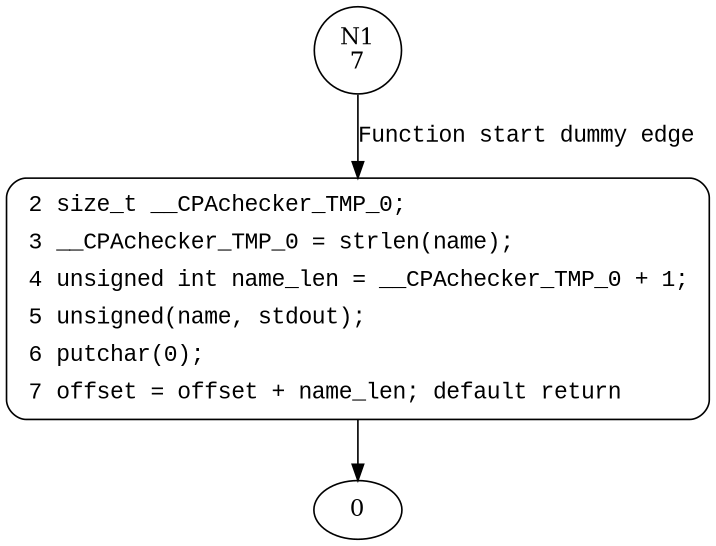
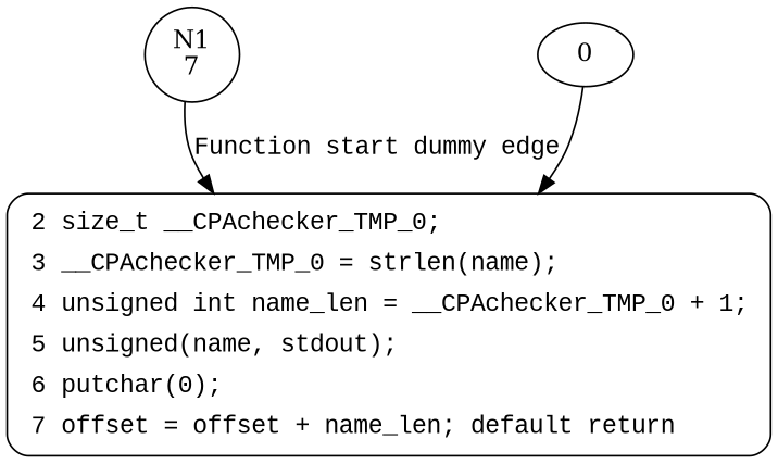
  digraph {
    n1 [label="N1\n7" shape=circle]
    n2 [fillcolor=white fontname="Courier New" label=<<table border="0" cellborder="0" cellpadding="3" bgcolor="white"><tr><td align="right">2</td><td align="left">size_t __CPAchecker_TMP_0;</td></tr><tr><td align="right">3</td><td align="left">__CPAchecker_TMP_0 = strlen(name);</td></tr><tr><td align="right">4</td><td align="left">unsigned int name_len = __CPAchecker_TMP_0 + 1;</td></tr><tr><td align="right">5</td><td align="left">unsigned(name, stdout);</td></tr><tr><td align="right">6</td><td align="left">putchar(0);</td></tr><tr><td align="right">7</td><td align="left">offset = offset + name_len; default return</td></tr></table>> penwidth=1 shape=Mrecord style="filled,bold"]
    0
    n1 -> n2 [fontname="Courier New" label="Function start dummy edge"]
-   n2 -> 0
+   0 -> n2
  }
